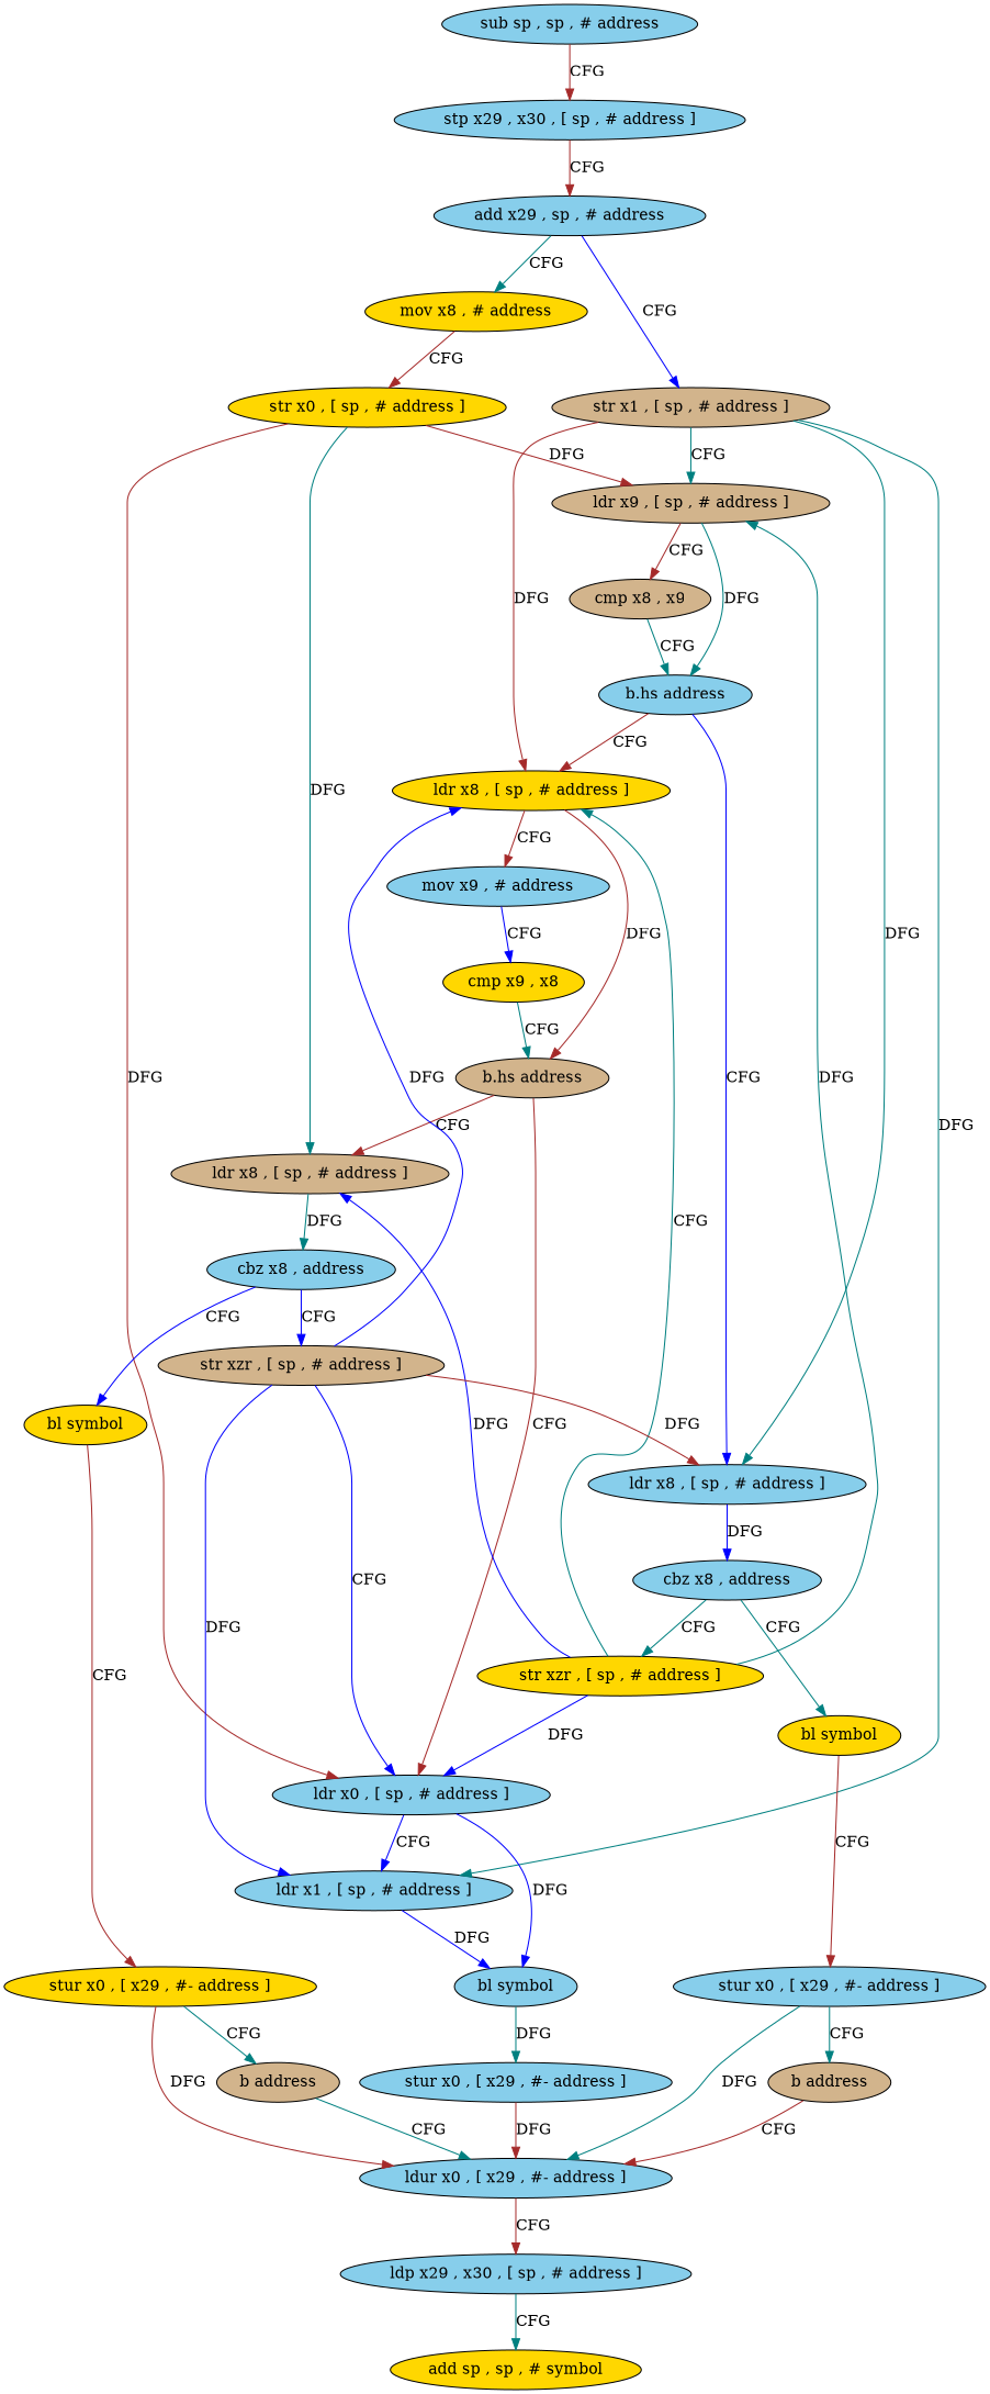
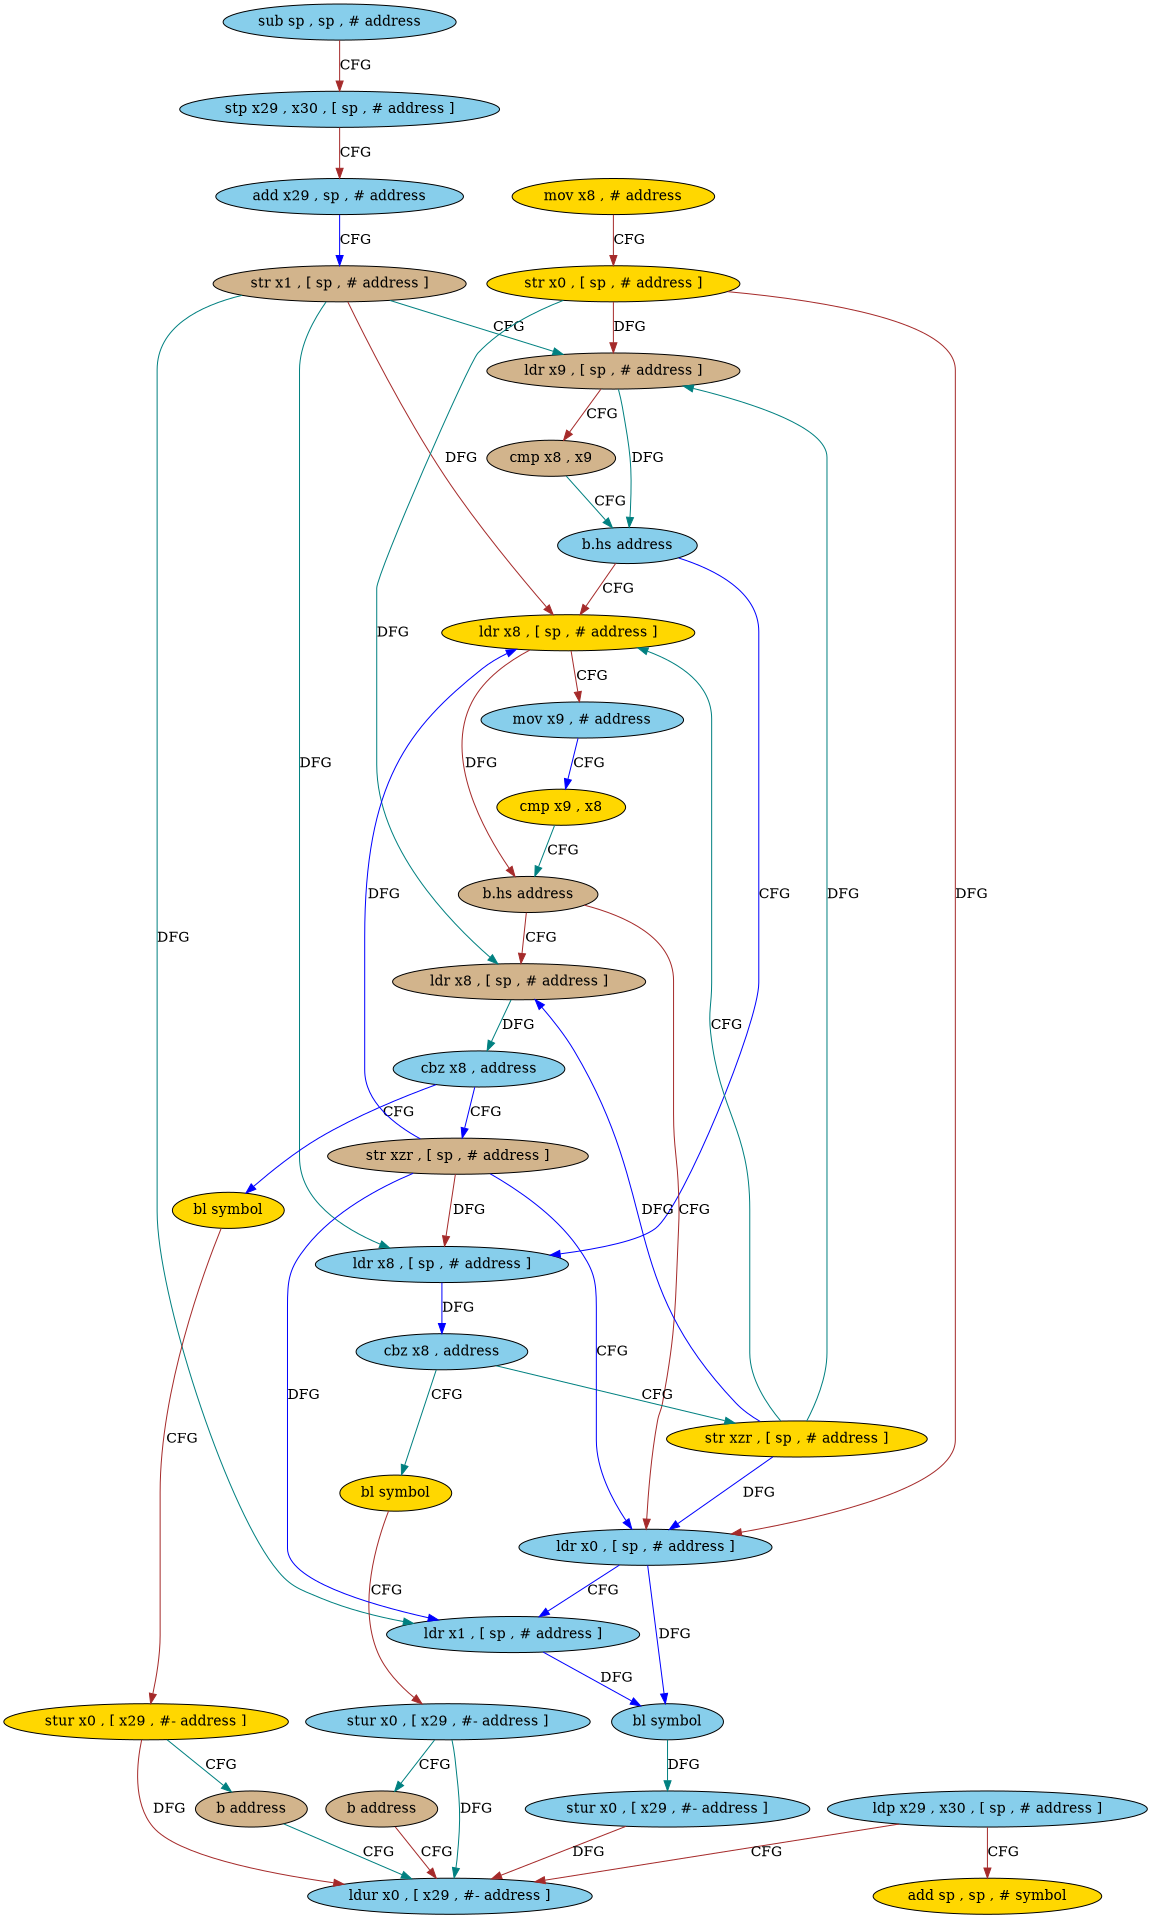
  digraph {
    node [fillcolor=skyblue style=filled]
    edge [color=brown]
    n1 [label="sub sp , sp , # address"]
    n2 [label="stp x29 , x30 , [ sp , # address ]"]
    n3 [label="add x29 , sp , # address"]
    n4 [fillcolor=gold label="mov x8 , # address"]
    n5 [fillcolor=tan label="str x1 , [ sp , # address ]"]
    n6 [fillcolor=gold label="str x0 , [ sp , # address ]"]
    n7 [fillcolor=tan label="ldr x9 , [ sp , # address ]"]
    n8 [label="ldr x0 , [ sp , # address ]"]
    n9 [fillcolor=tan label="ldr x8 , [ sp , # address ]"]
    n10 [fillcolor=gold label="ldr x8 , [ sp , # address ]"]
    n11 [label="ldr x8 , [ sp , # address ]"]
    n12 [label="ldr x1 , [ sp , # address ]"]
    n13 [fillcolor=tan label="cmp x8 , x9"]
    n14 [label="b.hs address"]
    n15 [label="bl symbol"]
    n16 [label="cbz x8 , address"]
    n17 [label="mov x9 , # address"]
    n18 [fillcolor=tan label="b.hs address"]
    n19 [label="cbz x8 , address"]
    n20 [fillcolor=gold label="cmp x9 , x8"]
    n21 [fillcolor=gold label="str xzr , [ sp , # address ]"]
    n22 [fillcolor=gold label="bl symbol"]
    n23 [label="stur x0 , [ x29 , #- address ]"]
    n24 [fillcolor=tan label="str xzr , [ sp , # address ]"]
    n25 [fillcolor=gold label="bl symbol"]
    n26 [label="stur x0 , [ x29 , #- address ]"]
    n27 [label="ldur x0 , [ x29 , #- address ]"]
    n28 [fillcolor=tan label="b address"]
    n29 [label="ldp x29 , x30 , [ sp , # address ]"]
    n30 [fillcolor=gold label="add sp , sp , # symbol"]
    n31 [fillcolor=gold label="stur x0 , [ x29 , #- address ]"]
    n32 [fillcolor=tan label="b address"]
    n1 -> n2 [label=CFG]
    n2 -> n3 [label=CFG]
-   n3 -> n4 [color=teal label=CFG]
    n3 -> n5 [color=blue label=CFG]
    n4 -> n6 [label=CFG]
    n5 -> n7 [color=teal label=CFG]
    n5 -> n10 [label=DFG]
    n5 -> n11 [color=teal label=DFG]
    n5 -> n12 [color=teal label=DFG]
    n6 -> n7 [label=DFG]
    n6 -> n8 [label=DFG]
    n6 -> n9 [color=teal label=DFG]
    n7 -> n13 [label=CFG]
    n7 -> n14 [color=teal label=DFG]
    n8 -> n12 [color=blue label=CFG]
    n8 -> n15 [color=blue label=DFG]
    n9 -> n16 [color=teal label=DFG]
    n10 -> n17 [label=CFG]
    n10 -> n18 [label=DFG]
    n11 -> n19 [color=blue label=DFG]
    n12 -> n15 [color=blue label=DFG]
    n13 -> n14 [color=teal label=CFG]
    n14 -> n10 [label=CFG]
    n14 -> n11 [color=blue label=CFG]
    n15 -> n23 [color=teal label=DFG]
    n16 -> n24 [color=blue label=CFG]
    n16 -> n25 [color=blue label=CFG]
    n17 -> n20 [color=blue label=CFG]
    n18 -> n8 [label=CFG]
    n18 -> n9 [label=CFG]
    n19 -> n21 [color=teal label=CFG]
    n19 -> n22 [color=teal label=CFG]
    n20 -> n18 [color=teal label=CFG]
    n21 -> n7 [color=teal label=DFG]
    n21 -> n8 [color=blue label=DFG]
    n21 -> n9 [color=blue label=DFG]
    n21 -> n10 [color=teal label=CFG]
    n22 -> n26 [label=CFG]
    n23 -> n27 [label=DFG]
    n24 -> n8 [color=blue label=CFG]
    n24 -> n10 [color=blue label=DFG]
    n24 -> n11 [label=DFG]
    n24 -> n12 [color=blue label=DFG]
    n25 -> n31 [label=CFG]
    n26 -> n27 [color=teal label=DFG]
    n26 -> n28 [color=teal label=CFG]
-   n27 -> n29 [label=CFG]
+   n29 -> n27 [label=CFG]
    n28 -> n27 [label=CFG]
-   n29 -> n30 [color=teal label=CFG]
+   n29 -> n30 [label=CFG]
    n31 -> n27 [label=DFG]
    n31 -> n32 [color=teal label=CFG]
    n32 -> n27 [color=teal label=CFG]
  }
